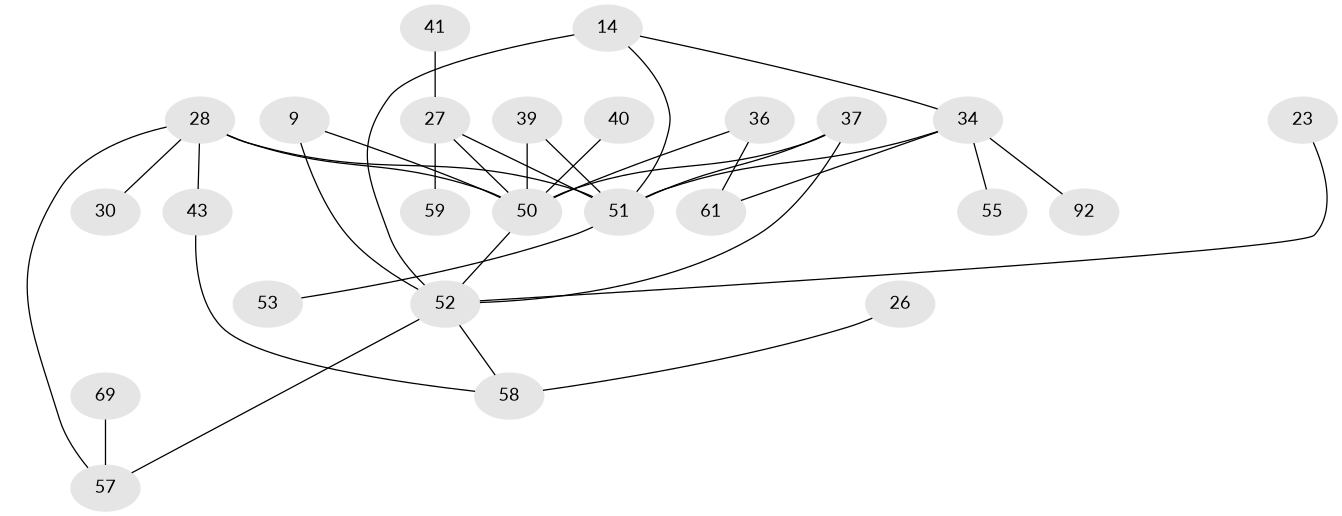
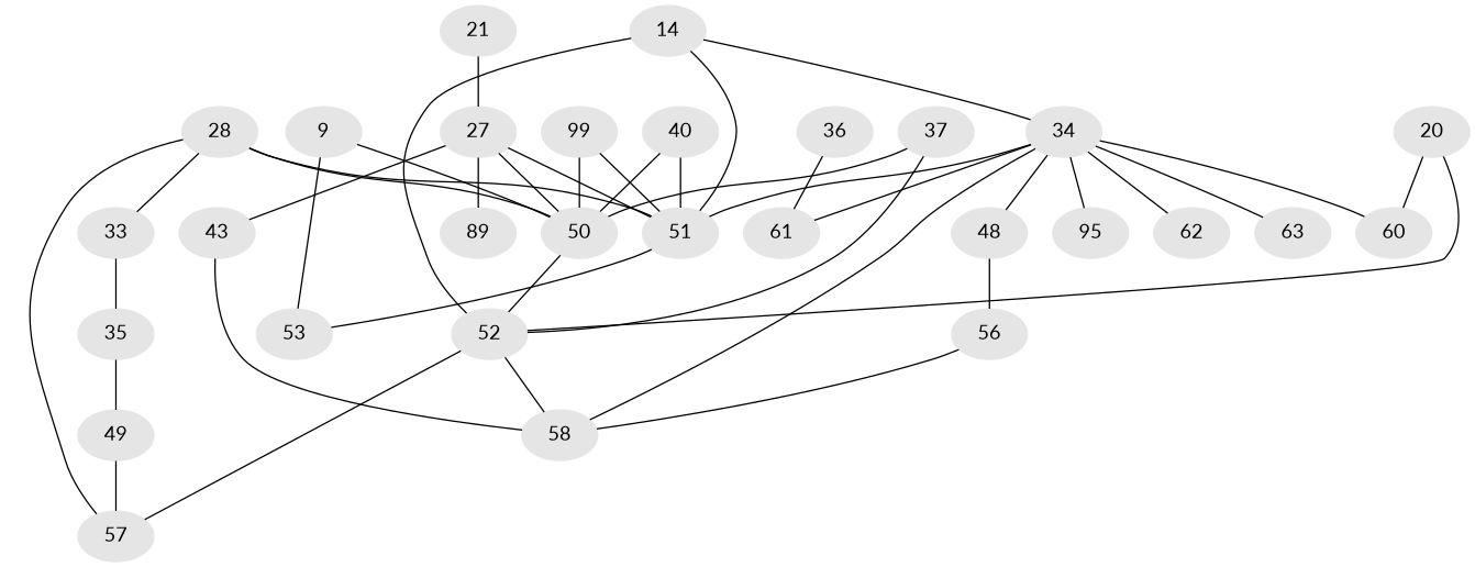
  graph {
    fontname=Lato
    node [color=gray90 fontname=Lato style=filled]
    edge [fontname=Lato]
    50 [super="+26+46"]
    52 [super="+7+10"]
    9
    57 [super="+42"]
    58 [super="+11"]
    14 [super="+2"]
    n7 [label=34 super="+32+41"]
    51 [super="+45+34"]
+   60
    61
-   55
-   62 [label=92]
+   48
+   55 [label=95]
+   62
+   63
    53
    27 [super="+17+19"]
-   59
-   21 [label=41]
-   23
+   59 [label=89]
+   21
+   23 [label=20]
    28 [super="+6"]
-   33 [label=30]
+   33
    43
-   49 [label=69]
+   35
+   49
    36
    37 [super="+31+30+16"]
-   39
+   39 [label=99]
    40
-   56 [label=26]
+   56
    50 -- 52
    52 -- 57
    52 -- 58
    9 -- 50
-   9 -- 52 [weight=2]
+   9 -- 53 [weight=2]
    14 -- 52 [weight=2]
    14 -- n7
    14 -- 51
+   n7 -- 58
    n7 -- 51
+   n7 -- 60
    n7 -- 61
+   n7 -- 48
    n7 -- 55
    n7 -- 62
+   n7 -- 63 [weight=2]
    51 -- 53
+   48 -- 56
    27 -- 50 [weight=3]
    27 -- 51 [weight=3]
    27 -- 59
    21 -- 27
    23 -- 52
+   23 -- 60
    28 -- 50
    28 -- 57
    28 -- 51 [weight=2]
    28 -- 33
-   28 -- 43
+   27 -- 43
+   33 -- 35
    43 -- 58
+   35 -- 49
    49 -- 57
-   36 -- 50
    36 -- 61
    37 -- 50 [weight=2]
    37 -- 52 [weight=2]
-   37 -- 51
+   40 -- 51
    39 -- 50
    39 -- 51
    40 -- 50
    56 -- 58
  }
